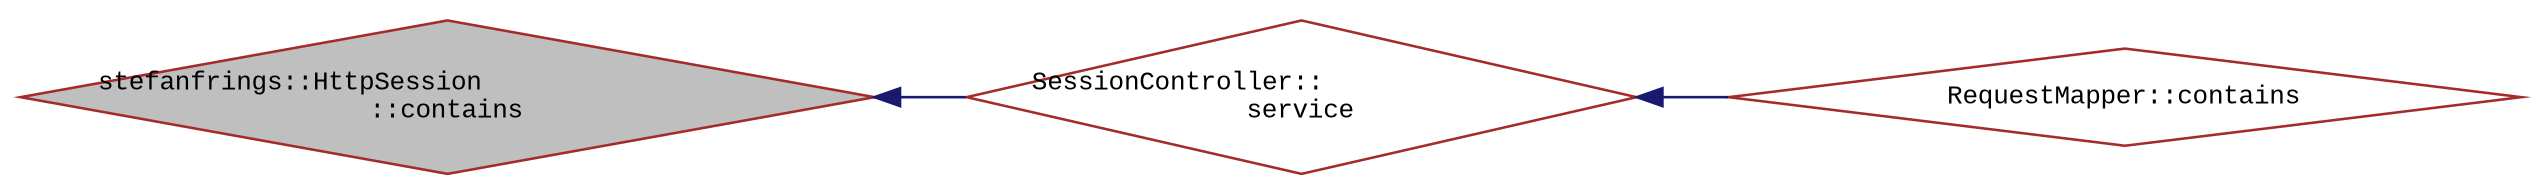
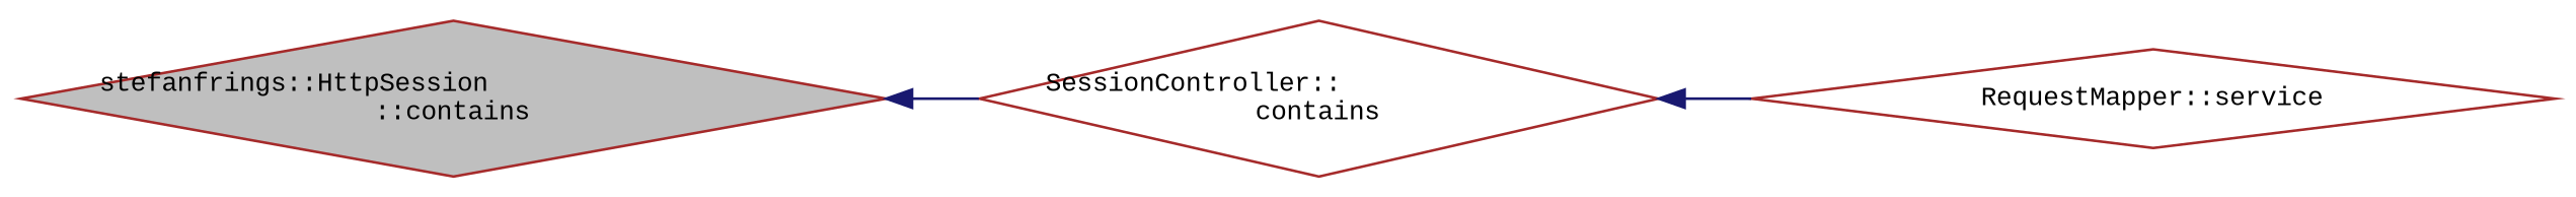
  digraph {
    fontname="Liberation Mono"
    rankdir=LR
    node [color=brown fillcolor=white fontname="Liberation Mono" fontsize=10 shape=diamond style=filled]
    edge [color=midnightblue dir=back fontname="Liberation Mono" fontsize=10 labelfontname=Helvetica labelfontsize=10 style=solid]
    n1 [fillcolor=grey75 fontcolor=black height=0.2 label="stefanfrings::HttpSession\l::contains" width=0.4]
-   n2 [height=0.2 label="SessionController::\lservice" width=0.4]
-   n3 [height=0.2 label="RequestMapper::contains" width=0.4]
+   n2 [height=0.2 label="SessionController::\lcontains" width=0.4]
+   n3 [height=0.2 label="RequestMapper::service" width=0.4]
    n1 -> n2
    n2 -> n3
  }
